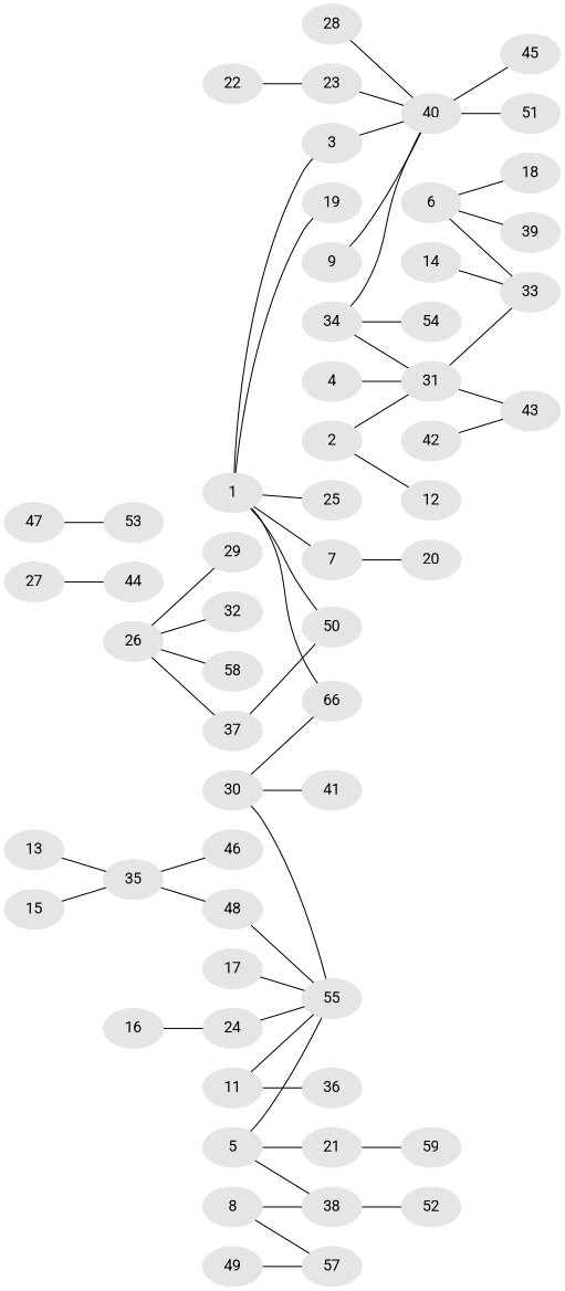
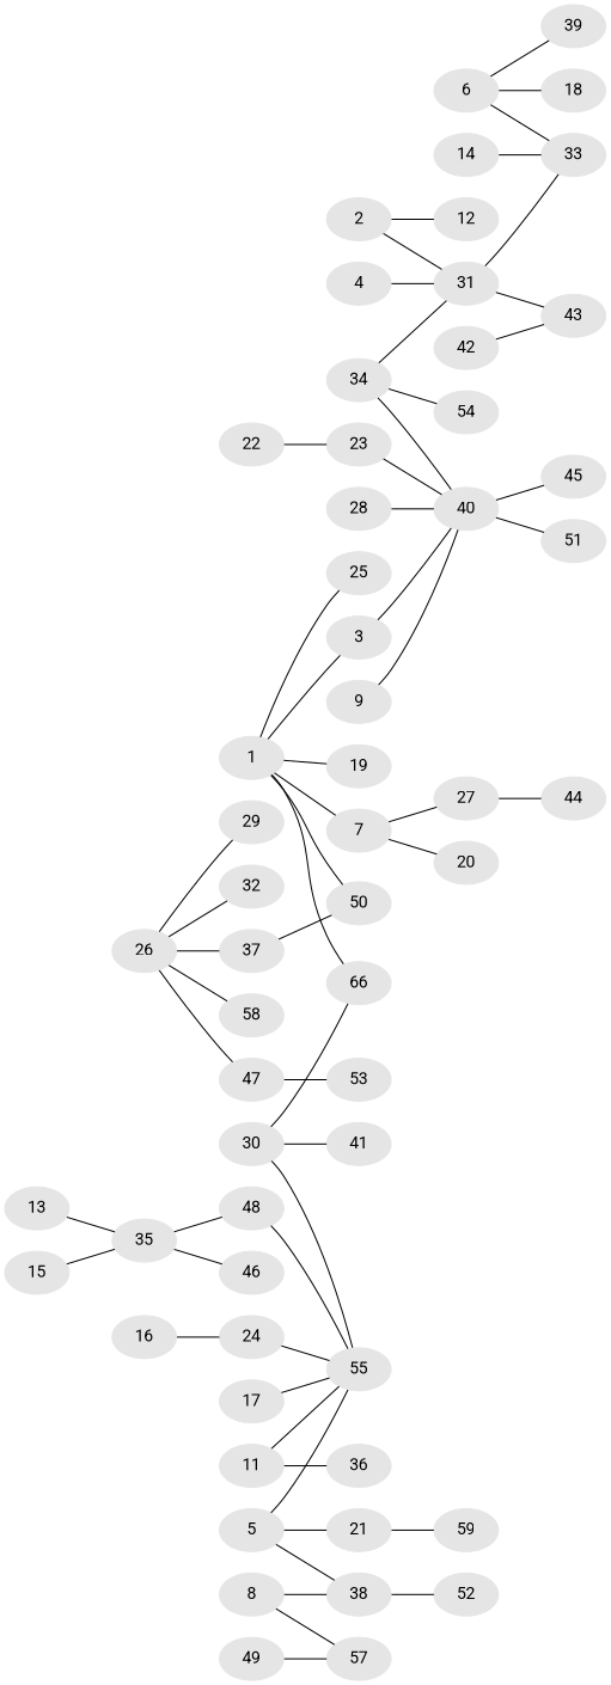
  graph {
    fontname=Roboto
    rankdir=LR
    node [color=gray90 fontname=Roboto style=filled]
    edge [fontname=Roboto weight=1.0]
    1
    3
    7
    19
    25
    50
    n7 [label=66]
    40
    20
    27
    31
    33
    43
    2
    12
    45
    51
    4
    5
    21
    38
    55
    59
    52
    6
    18
    39
    44
    8
    57
    9
    11
    36
    13
    35
    46
    48
    14
    15
    16
    24
    17
    22
    23
    26
    29
    32
    37
    47
    58
    53
    28
    30
    41
    34
    54
    42
    49
    1 -- 3
    1 -- 7
    1 -- 19
    1 -- 25
    1 -- 50
    1 -- n7
    3 -- 40
    7 -- 20
+   7 -- 27
    40 -- 45
    40 -- 51
    27 -- 44
    31 -- 33
    31 -- 43
    2 -- 31
    2 -- 12
    4 -- 31
    5 -- 21
    5 -- 38
    5 -- 55
    21 -- 59
    38 -- 52
    6 -- 33
    6 -- 18
    6 -- 39
    8 -- 38
    8 -- 57
    9 -- 40
    11 -- 55
    11 -- 36
    13 -- 35
    35 -- 46
    35 -- 48
    48 -- 55
    14 -- 33
    15 -- 35
    16 -- 24
    24 -- 55
    17 -- 55
    22 -- 23
    23 -- 40
    26 -- 29
    26 -- 32
    26 -- 37
+   26 -- 47
    26 -- 58
    37 -- 50
    47 -- 53
    28 -- 40
    30 -- n7
    30 -- 55
    30 -- 41
    34 -- 40
    34 -- 31
    34 -- 54
    42 -- 43
    49 -- 57
  }
